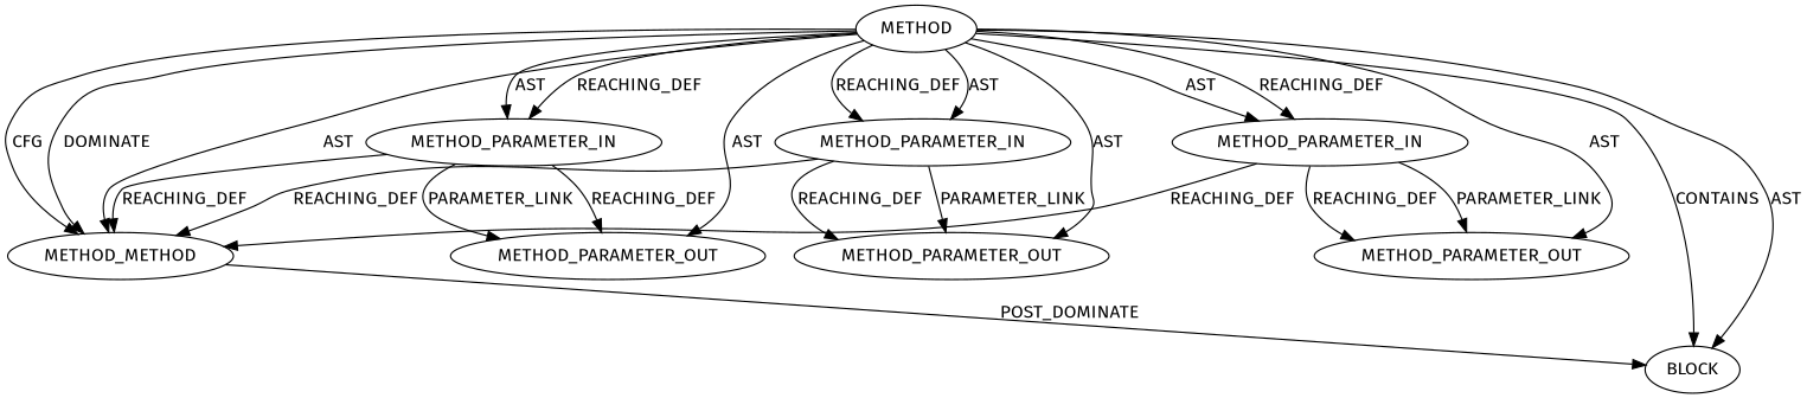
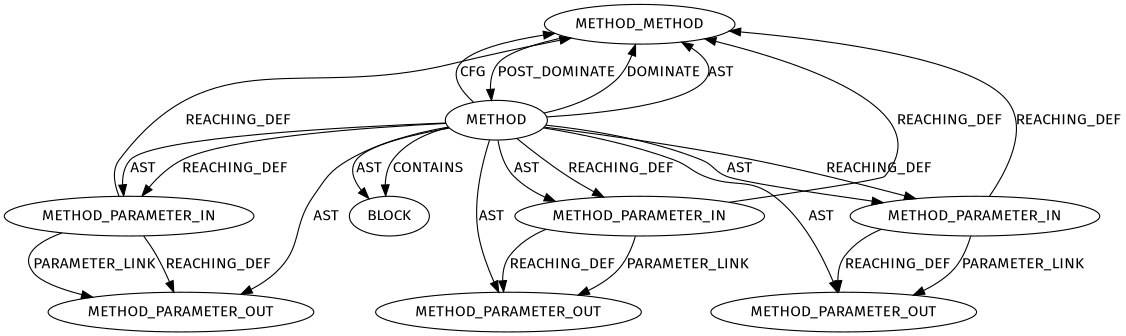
  digraph {
    fontname="Fira Sans"
    node [CODE="<empty>" EVALUATION_STRATEGY=BY_VALUE ORDER=2 TYPE_FULL_NAME=ANY fontname="Fira Sans" IS_VARIADIC=false]
    edge [fontname="Fira Sans"]
    n1 [CODE=RET label=METHOD_METHOD IS_VARIADIC=""]
    n2 [AST_PARENT_FULL_NAME="<global>" AST_PARENT_TYPE=NAMESPACE_BLOCK FILENAME="<empty>" FULL_NAME=sock_recvmsg IS_EXTERNAL=true NAME=sock_recvmsg ORDER=0 label=METHOD EVALUATION_STRATEGY="" TYPE_FULL_NAME="" IS_VARIADIC=""]
    n3 [ARGUMENT_INDEX=1 ORDER=1 label=BLOCK EVALUATION_STRATEGY="" IS_VARIADIC=""]
    n4 [CODE=p1 INDEX=1 NAME=p1 ORDER=1 label=METHOD_PARAMETER_OUT]
    n5 [CODE=p2 INDEX=2 NAME=p2 label=METHOD_PARAMETER_OUT]
    n6 [CODE=p2 INDEX=2 NAME=p2 label=METHOD_PARAMETER_IN]
    n7 [CODE=p3 INDEX=3 NAME=p3 ORDER=3 label=METHOD_PARAMETER_OUT]
    n8 [CODE=p3 INDEX=3 NAME=p3 ORDER=3 label=METHOD_PARAMETER_IN]
    n9 [CODE=p1 INDEX=1 NAME=p1 ORDER=1 label=METHOD_PARAMETER_IN]
-   n1 -> n3 [label=POST_DOMINATE]
+   n1 -> n2 [label=POST_DOMINATE]
    n2 -> n1 [label=DOMINATE]
    n2 -> n1 [label=AST]
    n2 -> n1 [label=CFG]
    n2 -> n3 [label=CONTAINS]
    n2 -> n3 [label=AST]
    n2 -> n4 [label=AST]
    n2 -> n5 [label=AST]
    n2 -> n6 [label=REACHING_DEF]
    n2 -> n6 [label=AST]
    n2 -> n7 [label=AST]
    n2 -> n8 [label=AST]
    n2 -> n8 [label=REACHING_DEF]
    n2 -> n9 [label=REACHING_DEF]
    n2 -> n9 [label=AST]
    n6 -> n1 [VARIABLE=p2 label=REACHING_DEF]
    n6 -> n5 [VARIABLE=p2 label=REACHING_DEF]
    n6 -> n5 [label=PARAMETER_LINK]
    n8 -> n1 [VARIABLE=p3 label=REACHING_DEF]
    n8 -> n7 [VARIABLE=p3 label=REACHING_DEF]
    n8 -> n7 [label=PARAMETER_LINK]
    n9 -> n1 [VARIABLE=p1 label=REACHING_DEF]
    n9 -> n4 [label=PARAMETER_LINK]
    n9 -> n4 [VARIABLE=p1 label=REACHING_DEF]
  }
